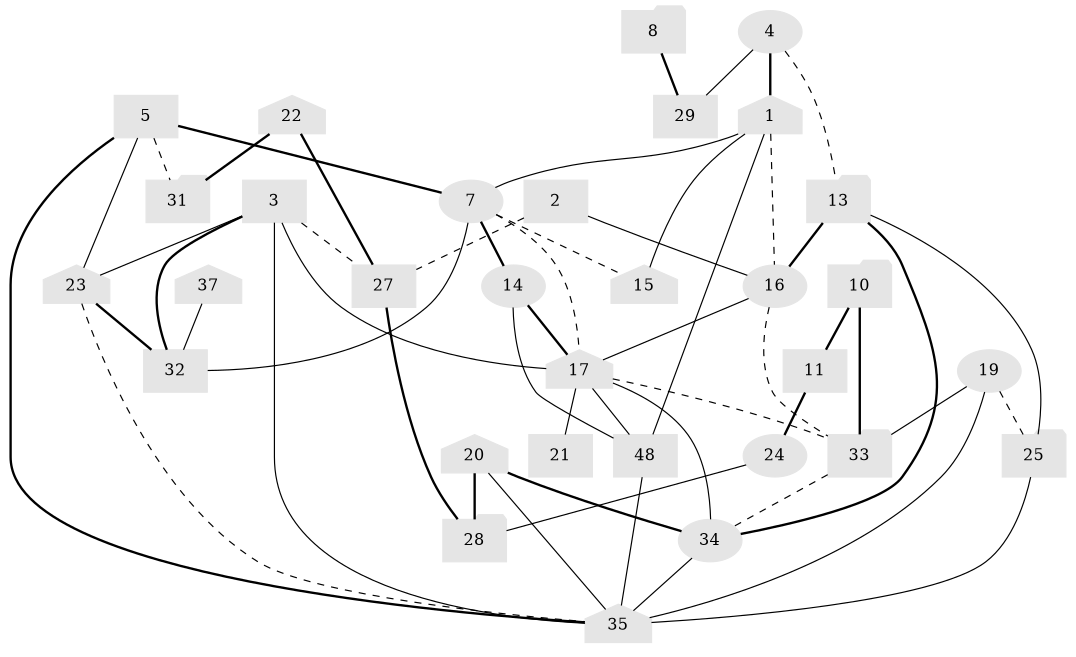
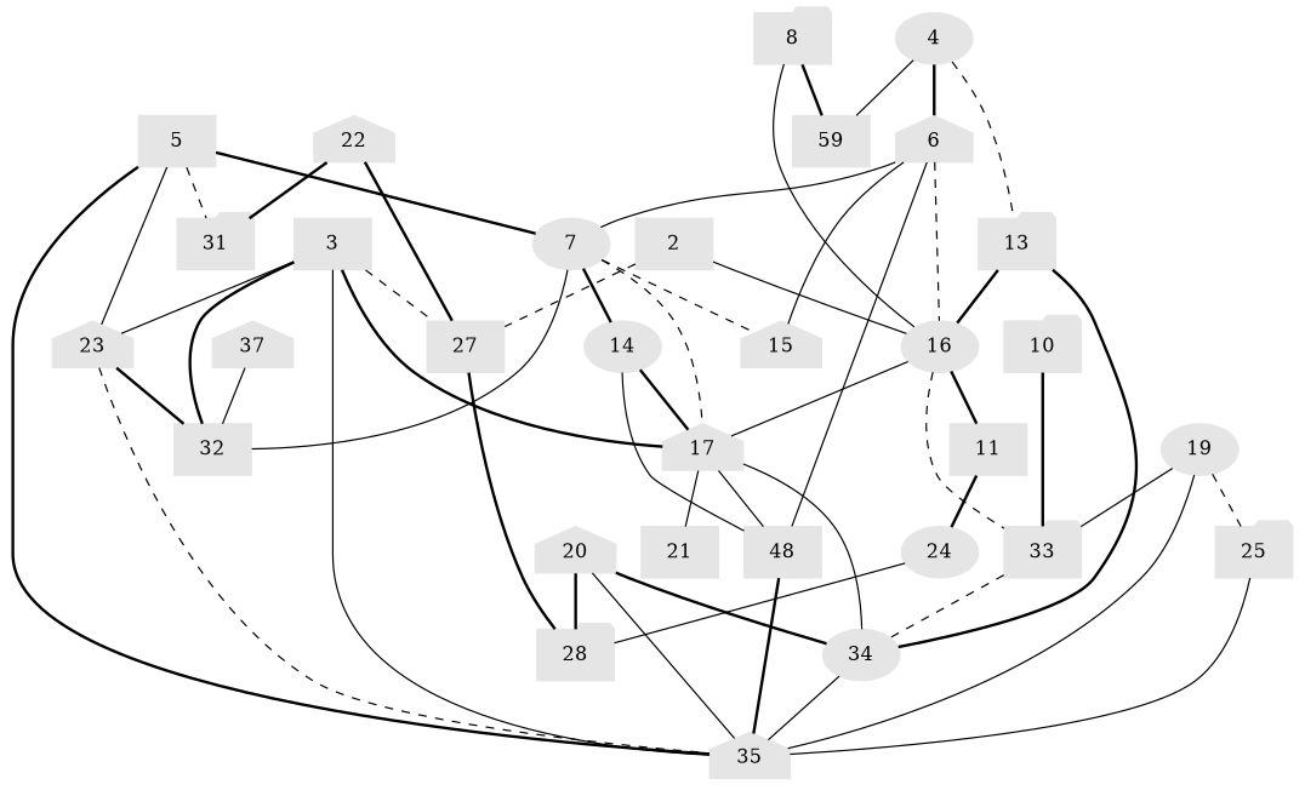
  graph {
    node [color=gray90 shape=box style=filled]
    edge [style=solid weight=1.0]
    16 [shape=ellipse]
    2
    27
    17 [shape=house]
    33 [shape=folder]
    28 [shape=folder]
    3
    23 [shape=house]
    32
    35 [shape=house]
    n11 [label=48]
    34 [shape=ellipse]
    21
    4 [shape=ellipse]
-   6 [shape=house label=1]
+   6 [shape=house]
    13 [shape=folder]
-   29
+   29 [label=59]
    7 [shape=ellipse]
    15 [shape=house]
    25 [shape=folder]
    5
    31 [shape=folder]
    14 [shape=ellipse]
    8 [shape=folder]
    10 [shape=folder]
    11
    24 [shape=ellipse]
    19 [shape=ellipse]
    20 [shape=house]
    22 [shape=house]
    n31 [label=37 shape=house]
    16 -- 17
    16 -- 33 [style=dashed]
    2 -- 16
    2 -- 27 [style=dashed]
    27 -- 28 [style=bold]
-   17 -- 33 [style=dashed]
    17 -- n11
    17 -- 34
    17 -- 21 [weight=2.0]
    33 -- 34 [style=dashed]
    3 -- 27 [style=dashed]
-   3 -- 17
+   3 -- 17 [style=bold]
    3 -- 23
    3 -- 32 [style=bold]
    3 -- 35
    23 -- 32 [style=bold]
    23 -- 35 [style=dashed]
-   n11 -- 35
+   n11 -- 35 [style=bold]
    34 -- 35
    4 -- 6 [style=bold]
    4 -- 13 [style=dashed]
    4 -- 29
    6 -- 16 [style=dashed weight=2.0]
    6 -- n11 [weight=2.0]
    6 -- 7
    6 -- 15
    13 -- 16 [style=bold]
    13 -- 34 [style=bold]
-   13 -- 25
    7 -- 17 [style=dashed weight=2.0]
    7 -- 32
    7 -- 15 [style=dashed]
    7 -- 14 [style=bold weight=3.0]
    25 -- 35
    5 -- 23
    5 -- 35 [style=bold]
    5 -- 7 [style=bold]
    5 -- 31 [style=dashed]
    14 -- 17 [style=bold]
    14 -- n11 [weight=2.0]
+   8 -- 16
    8 -- 29 [style=bold]
    10 -- 33 [style=bold weight=2.0]
-   10 -- 11 [style=bold]
+   16 -- 11 [style=bold]
    11 -- 24 [style=bold]
    24 -- 28
    19 -- 33
    19 -- 35
    19 -- 25 [style=dashed]
    20 -- 28 [style=bold]
    20 -- 35
    20 -- 34 [style=bold]
    22 -- 27 [style=bold]
    22 -- 31 [style=bold]
    n31 -- 32
  }
